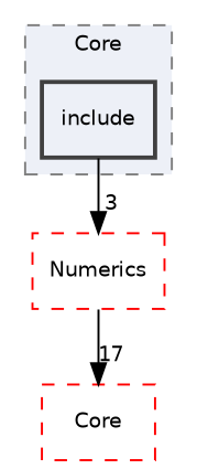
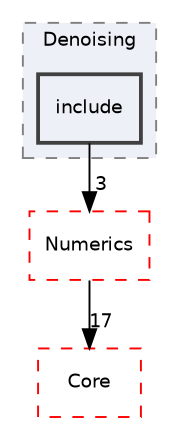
  digraph {
    compound=true
    node [color=red fillcolor="#edf0f7" fontname=Helvetica fontsize=10 shape=box style="dashed,"]
    edge [fontname=Helvetica fontsize=10 labeldistance=1.5 labelfontname=Helvetica labelfontsize=10]
    n1 [color=grey25 label=include style="filled,bold,"]
    n2 [label=Numerics]
    n3 [label=Core]
    subgraph cluster_1 {
      bgcolor="#edf0f7"
      fontname=Helvetica
      fontsize=10
-     label=Core
+     label=Denoising
      pencolor=grey50
      style="filled,dashed,"
      n1
    }
    n1 -> n2 [headlabel=3]
    n2 -> n3 [headlabel=17]
  }
